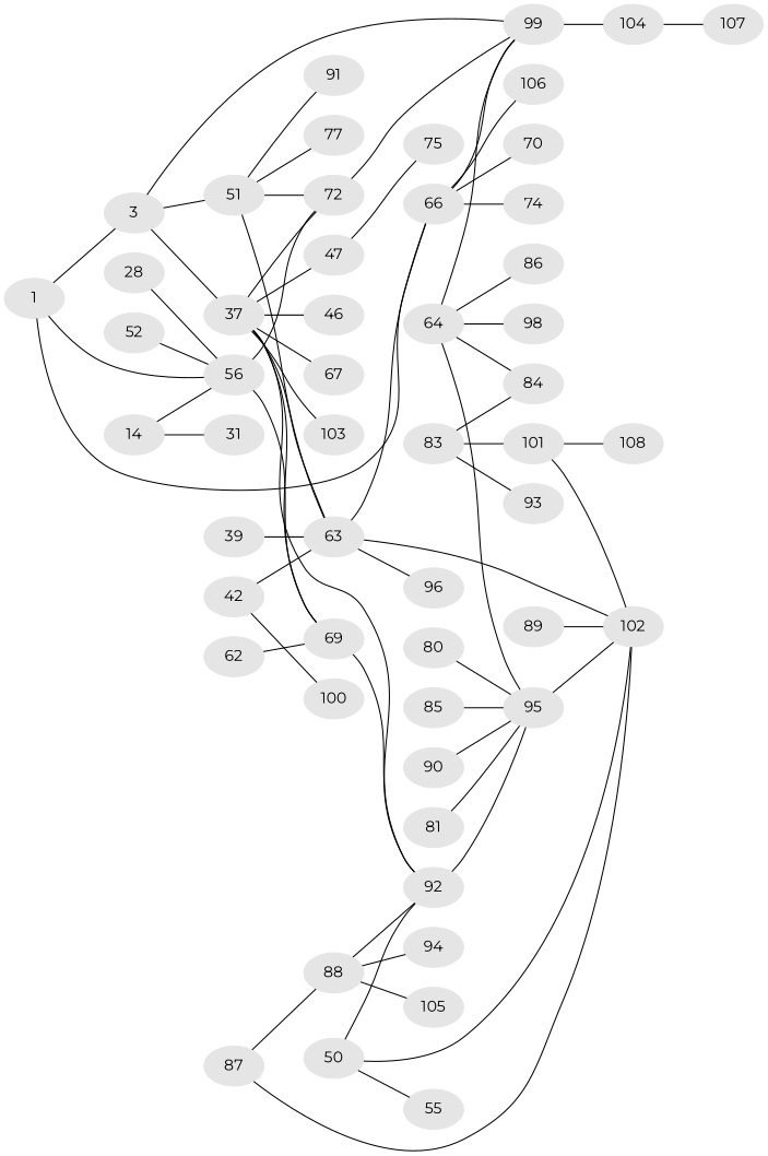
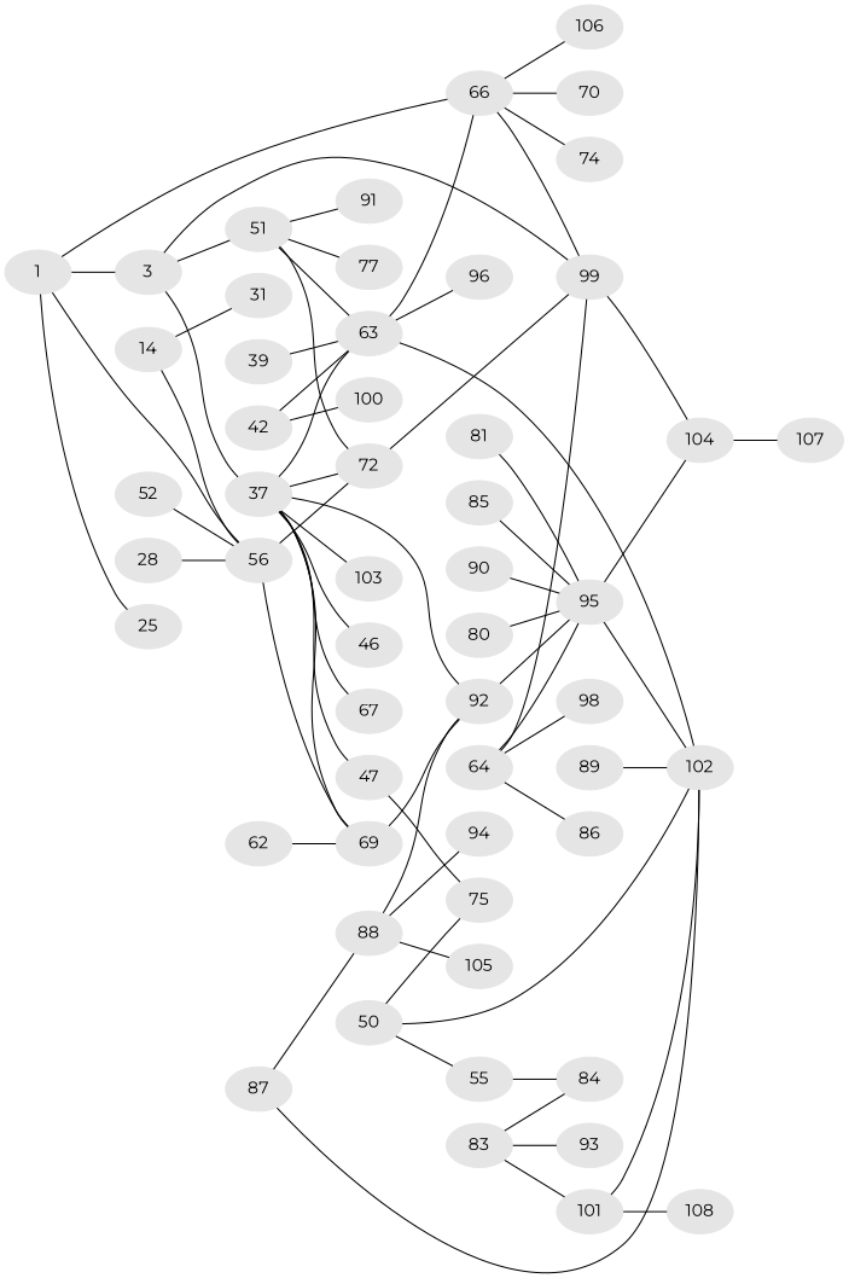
  graph {
    fontname=Montserrat
    rankdir=LR
    node [color=gray90 fontname=Montserrat style=filled]
    edge [fontname=Montserrat]
    3 [super="+2"]
    37 [super="+8"]
    51 [super="+12+33"]
    99 [super="+19"]
    1
+   25 [super="+9"]
    56 [super="+16+24"]
    66 [super="+40+49"]
    69 [super="+32+34+58+36"]
    72 [super="+65+30+53"]
    70
    74
    106
    46
    47
    63 [super="+15"]
    67
    92 [super="+73"]
    103
    77
    91
    104 [super="+60"]
    14
    31
    28
    75
    96
    102 [super="+76+97"]
    95 [super="+48+79"]
    39
    42
    100
    50 [super="+44"]
    55
    52
    62
    64 [super="+18"]
    84
    86
    98
    80
    81
    83
    93
    101 [super="+82"]
    108
    107
    85
    87
    88
    94
    105
    89
    90
    3 -- 37
    3 -- 51
    3 -- 99
    37 -- 69
    37 -- 72
    37 -- 46
    37 -- 47
    37 -- 63 [weight=2]
    37 -- 67
    37 -- 92
    37 -- 103
    51 -- 72
    51 -- 63
    51 -- 77
    51 -- 91
    99 -- 104
    1 -- 3 [weight=2]
+   1 -- 25
    1 -- 56
    1 -- 66
    56 -- 69
    56 -- 72
    66 -- 99
    66 -- 70
    66 -- 74
    66 -- 106
    69 -- 92
    72 -- 99
    47 -- 75
    63 -- 66
    63 -- 96
    63 -- 102 [weight=2]
    92 -- 95
    104 -- 107
    14 -- 56
    14 -- 31
    28 -- 56
+   95 -- 104
    95 -- 102
    39 -- 63
    42 -- 63
    42 -- 100
-   50 -- 92
+   50 -- 75
    50 -- 102
    50 -- 55
    52 -- 56
    62 -- 69
    64 -- 99
    64 -- 95
-   64 -- 84
+   55 -- 84
    64 -- 86
    64 -- 98
    80 -- 95
    81 -- 95
    83 -- 84
    83 -- 93
    83 -- 101
    101 -- 102
    101 -- 108
    85 -- 95
    87 -- 102
    87 -- 88
    88 -- 92
    88 -- 94
    88 -- 105
    89 -- 102
    90 -- 95
  }
